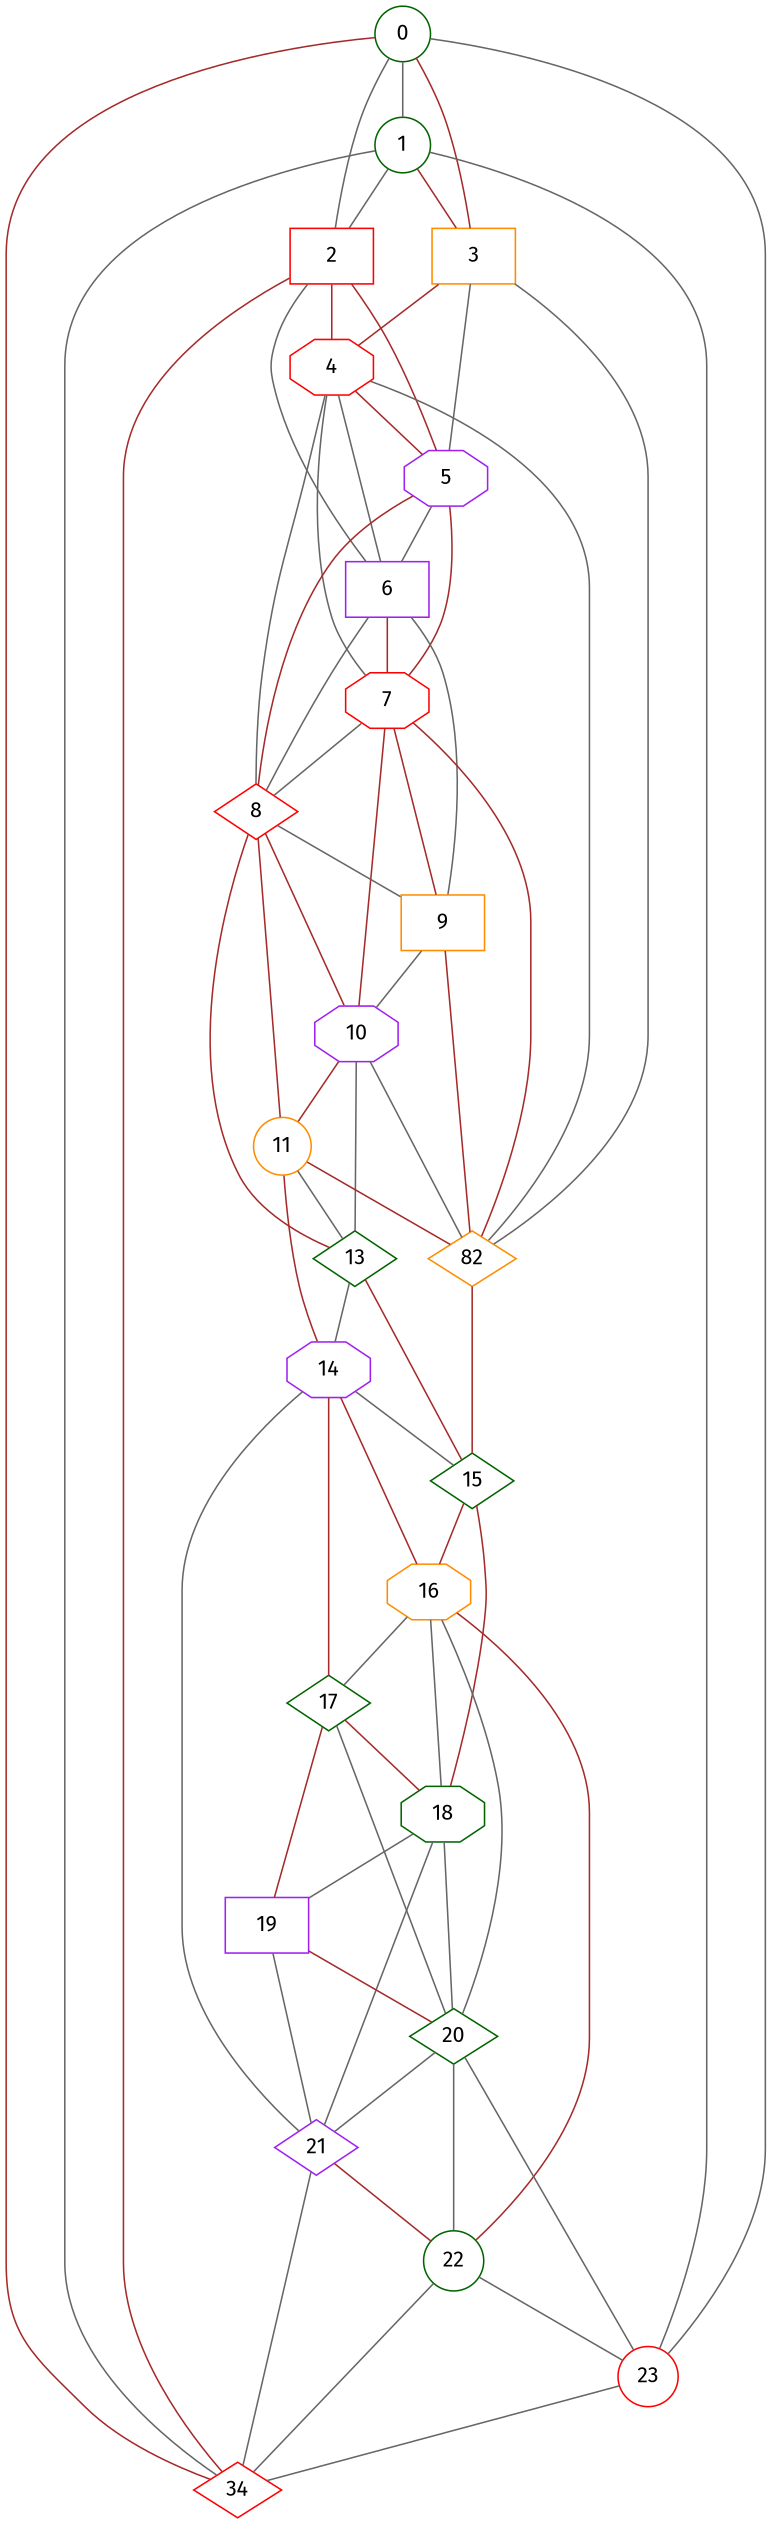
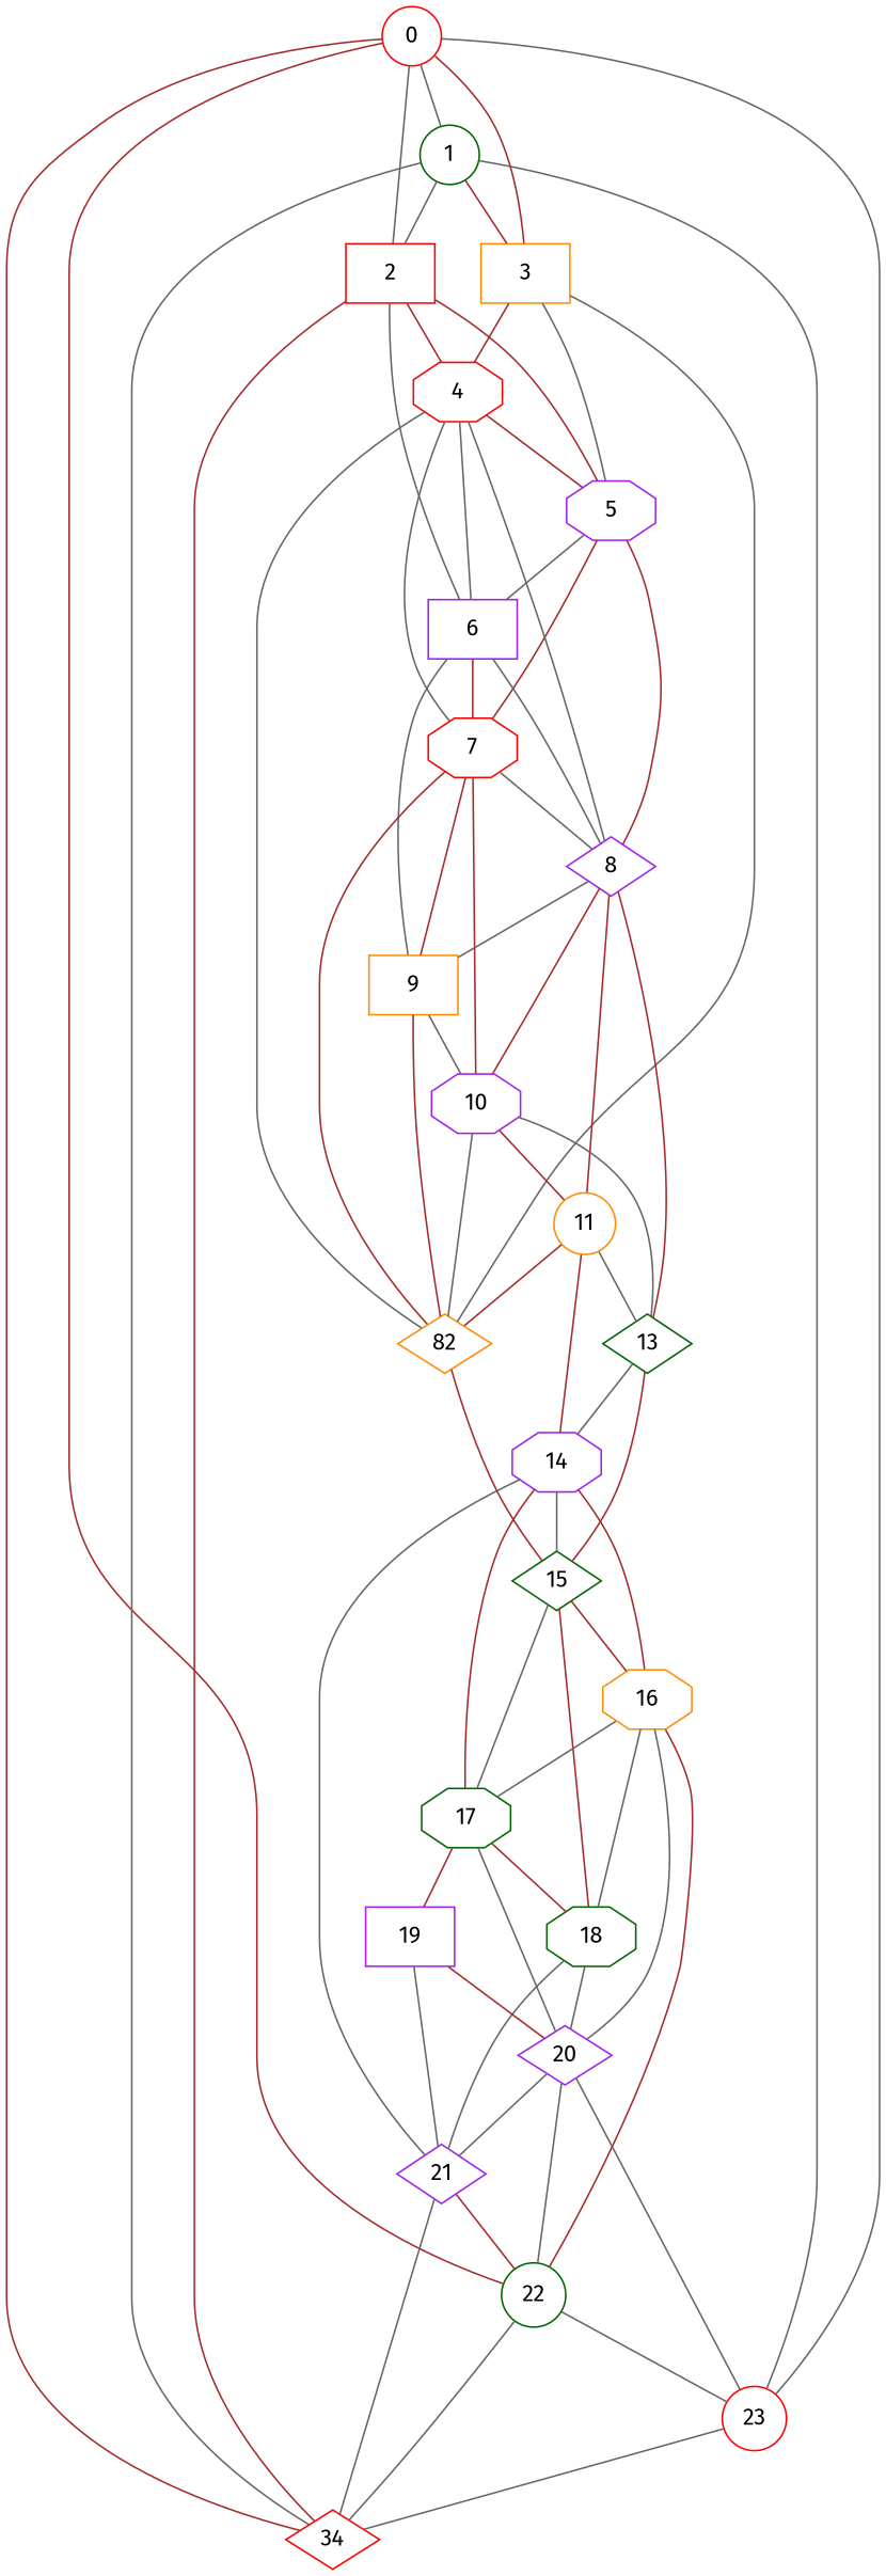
  strict graph {
    fontname="Fira Sans"
    node [color=darkgreen fontname="Fira Sans" shape=octagon]
    edge [color=gray40 fontname="Fira Sans" is_available=True prob=1.0]
-   0 [shape=circle]
+   0 [color=red shape=circle]
    1 [shape=circle]
    2 [color=red shape=box]
    3 [color=darkorange shape=box]
    22 [shape=circle]
    23 [color=red shape=circle]
    n7 [color=red label=34 shape=diamond]
    4 [color=red]
    5 [color=purple]
    6 [color=purple shape=box]
    n11 [color=darkorange label=82 shape=diamond]
    7 [color=red]
-   8 [color=red shape=diamond]
+   8 [color=purple shape=diamond]
    15 [shape=diamond]
    9 [color=darkorange shape=box]
    10 [color=purple]
    11 [color=darkorange shape=circle]
    13 [shape=diamond]
    14 [color=purple]
    16 [color=darkorange]
-   17 [shape=diamond]
+   17
    21 [color=purple shape=diamond]
    18
-   20 [shape=diamond]
+   20 [color=purple shape=diamond]
    19 [color=purple shape=box]
    0 -- 1 [prob=0.138770803819]
    0 -- 2 [prob=0.0839086225095]
    0 -- 3 [color=brown]
+   0 -- 22 [color=brown]
    0 -- 23 [prob=0.958801771576]
    0 -- n7 [color=brown prob=0.231114167196]
    1 -- 2
    1 -- 3 [color=brown]
    1 -- 23 [prob=0.652197737636]
    1 -- n7 [prob=0.367385933814]
    2 -- n7 [color=brown prob=0.674661303046]
    2 -- 4 [color=brown prob=0.0587014616772]
    2 -- 5 [color=brown]
    2 -- 6 [prob=0.757938435041]
    3 -- 4 [color=brown prob=0.0864888805912]
    3 -- 5
    3 -- n11 [prob=0.983810743599]
    22 -- 23 [prob=0.321598356861]
    22 -- n7 [prob=0.420593309463]
    23 -- n7 [prob=0.856613129052]
    4 -- 5 [color=brown prob=0.632040108097]
    4 -- 6
    4 -- n11 [prob=0.059801630713]
    4 -- 7 [prob=0.368474719193]
    5 -- 6 [prob=0.65839962644]
    5 -- 7 [color=brown prob=0.0251952965976]
    5 -- 8 [color=brown]
    6 -- 7 [color=brown prob=0.302513528953]
    6 -- 8 [prob=0.470414253864]
    6 -- 9 [prob=0.89441147931]
    n11 -- 15 [color=brown prob=0.516835644159]
    7 -- n11 [color=brown prob=0.284401929133]
    7 -- 8 [prob=0.942316771216]
    7 -- 9 [color=brown prob=0.190663135943]
    7 -- 10 [color=brown]
    8 -- 4 [prob=0.717428692395]
    8 -- 9 [prob=0.521462125906]
    8 -- 10 [color=brown]
    8 -- 11 [color=brown]
    8 -- 13 [color=brown prob=0.0464944933421]
    15 -- 16 [color=brown prob=0.232452920276]
+   15 -- 17 [prob=0.838629667577]
    15 -- 18 [color=brown prob=0.569206655915]
    9 -- n11 [color=brown prob=0.525321744793]
    9 -- 10
    10 -- n11
    10 -- 11 [color=brown prob=0.348977656043]
    10 -- 13
    11 -- n11 [color=brown prob=0.430629896636]
    11 -- 13 [prob=0.673609844644]
    11 -- 14 [color=brown]
    13 -- 15 [color=brown prob=0.604396345055]
    13 -- 14
    14 -- 15
    14 -- 16 [color=brown prob=0.863256991562]
    14 -- 17 [color=brown prob=0.933718359411]
    14 -- 21 [prob=0.404213952378]
    16 -- 22 [color=brown prob=0.296394367628]
    16 -- 17
    16 -- 18 [prob=0.0850386401477]
    16 -- 20 [prob=0.13760375382]
    17 -- 18 [color=brown prob=0.235075749464]
    17 -- 20
    17 -- 19 [color=brown prob=0.445708315278]
    21 -- 22 [color=brown prob=0.0510823938998]
    21 -- n7 [prob=0.720396451558]
    18 -- 21 [prob=0.0736671361473]
    18 -- 20 [prob=0.278160586102]
-   18 -- 19 [prob=0.768950881228]
    20 -- 22 [prob=0.584509590548]
    20 -- 23
    20 -- 21 [prob=0.848731765206]
    19 -- 21 [prob=0.327480274771]
    19 -- 20 [color=brown prob=0.91427616735]
  }
